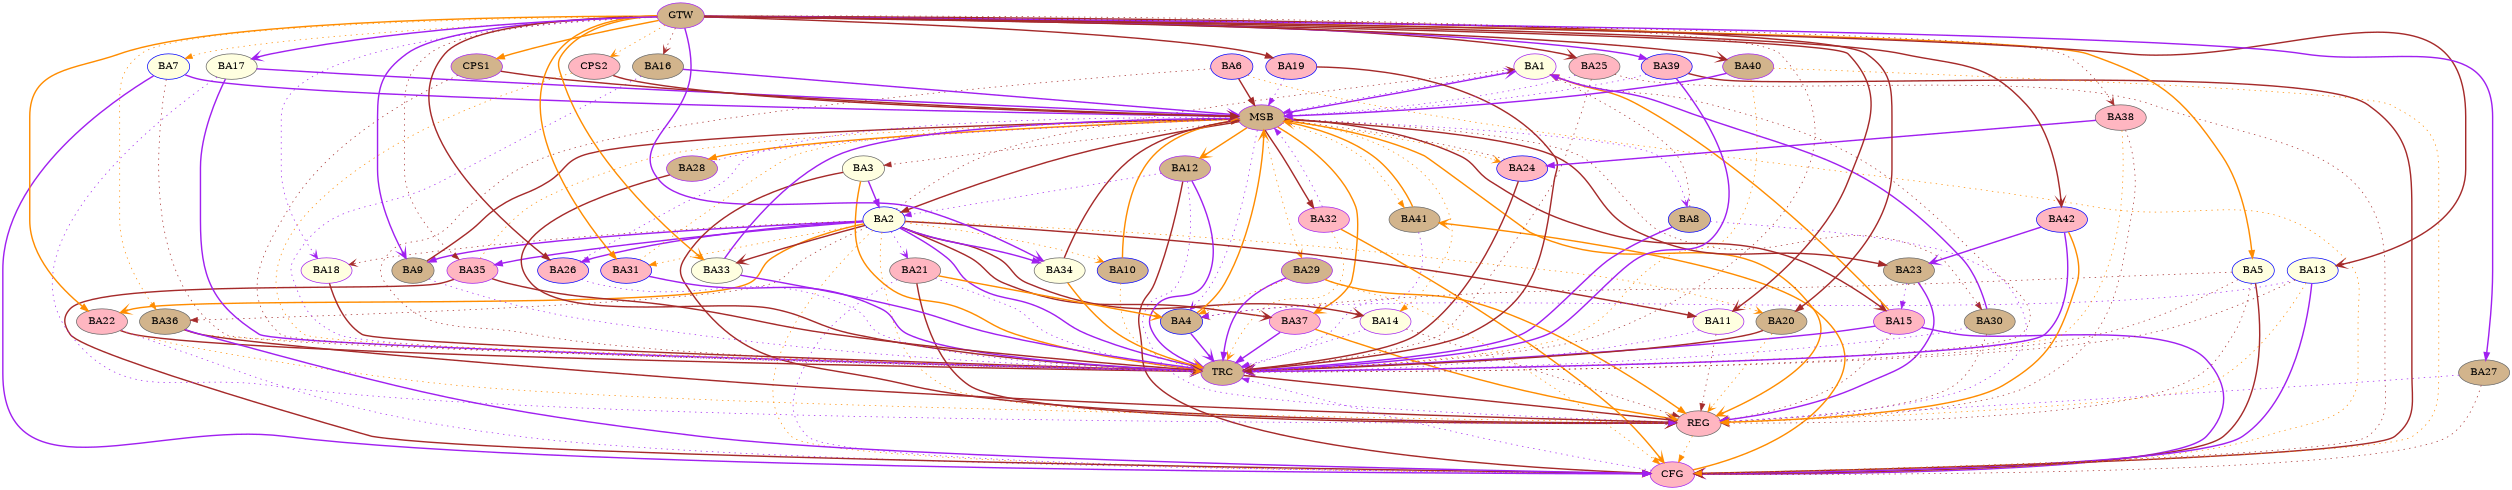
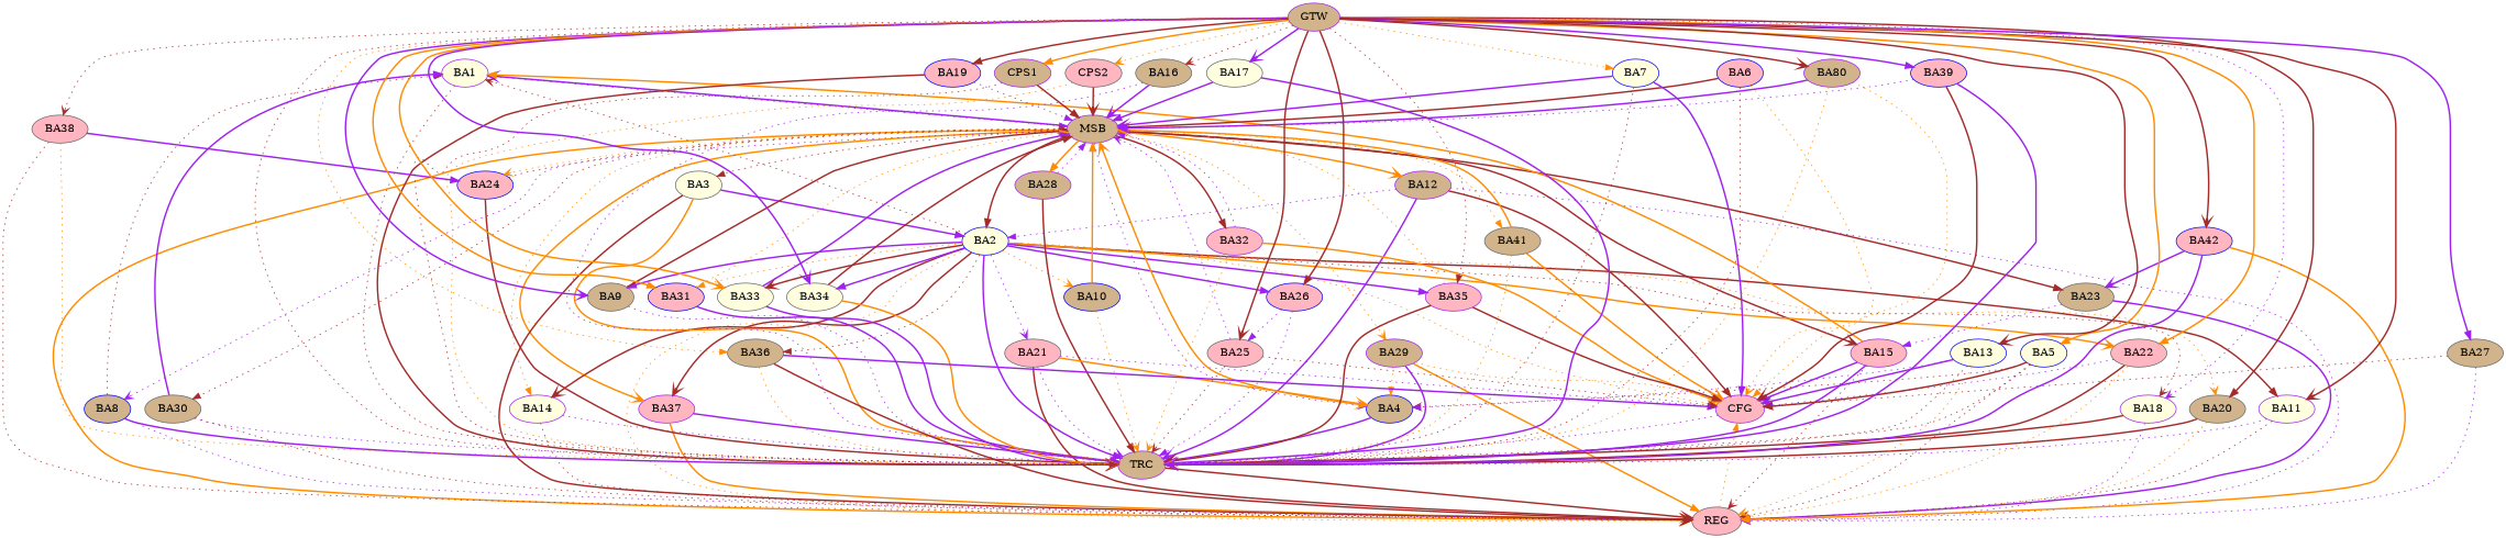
  strict digraph {
    node [color=gray40 fillcolor=tan style=filled]
    edge [arrowhead=normal color=purple style=bold]
    n1 [color=purple fillcolor=lightyellow label=BA1]
    n2 [color=purple label=MSB]
    n3 [color=purple label=TRC]
    n4 [color=blue fillcolor=lightyellow label=BA2]
    n5 [color=purple fillcolor=lightyellow label=BA14]
    n6 [color=purple fillcolor=lightpink label=BA37]
    n7 [fillcolor=lightpink label=REG]
    n8 [fillcolor=lightyellow label=BA3]
    n9 [color=blue label=BA4]
    n10 [color=blue label=BA8]
    n11 [color=purple label=BA12]
    n12 [color=purple fillcolor=lightpink label=BA15]
    n13 [label=BA23]
    n14 [color=blue fillcolor=lightpink label=BA24]
    n15 [color=purple label=BA28]
    n16 [color=purple label=BA29]
    n17 [label=BA30]
    n18 [color=purple fillcolor=lightpink label=BA32]
    n19 [label=BA41]
    n20 [label=BA9]
    n21 [color=blue label=BA10]
    n22 [color=purple fillcolor=lightyellow label=BA11]
    n23 [color=purple fillcolor=lightyellow label=BA18]
    n24 [label=BA20]
    n25 [fillcolor=lightpink label=BA21]
    n26 [fillcolor=lightpink label=BA22]
    n27 [color=blue fillcolor=lightpink label=BA26]
    n28 [color=blue fillcolor=lightpink label=BA31]
    n29 [fillcolor=lightyellow label=BA33]
    n30 [fillcolor=lightyellow label=BA34]
    n31 [color=purple fillcolor=lightpink label=BA35]
    n32 [label=BA36]
    n33 [color=purple fillcolor=lightpink label=CFG]
    n34 [color=blue fillcolor=lightpink label=BA6]
    n35 [color=blue fillcolor=lightyellow label=BA5]
    n36 [color=blue fillcolor=lightyellow label=BA7]
    n37 [color=blue fillcolor=lightyellow label=BA13]
    n38 [label=BA16]
    n39 [fillcolor=lightyellow label=BA17]
    n40 [color=blue fillcolor=lightpink label=BA19]
    n41 [fillcolor=lightpink label=BA25]
    n42 [label=BA27]
    n43 [fillcolor=lightpink label=BA38]
    n44 [color=blue fillcolor=lightpink label=BA39]
-   n45 [color=purple label=BA40]
+   n45 [color=purple label=BA80]
    n46 [color=blue fillcolor=lightpink label=BA42]
    n47 [color=purple label=CPS1]
    n48 [fillcolor=lightpink label=CPS2]
    n49 [color=purple label=GTW]
    n1 -> n2 [style=dotted]
    n1 -> n3 [arrowhead=vee color=brown style=dotted]
    n2 -> n1 [arrowhead=vee]
    n2 -> n4 [color=brown]
    n2 -> n5 [color=darkorange style=dotted]
    n2 -> n6 [arrowhead=vee color=darkorange]
    n2 -> n7 [arrowhead=vee color=darkorange]
    n2 -> n8 [color=brown style=dotted]
    n2 -> n9 [arrowhead=vee style=dotted]
    n2 -> n10 [arrowhead=vee style=dotted]
    n2 -> n11 [arrowhead=vee color=darkorange]
    n2 -> n12 [arrowhead=vee color=brown]
    n2 -> n13 [color=brown]
    n2 -> n14 [arrowhead=vee color=darkorange style=dotted]
    n2 -> n15 [color=darkorange]
    n2 -> n16 [arrowhead=vee color=darkorange style=dotted]
    n2 -> n17 [color=brown style=dotted]
    n2 -> n18 [color=brown]
    n2 -> n19 [color=darkorange style=dotted]
    n3 -> n7 [arrowhead=vee color=brown]
    n4 -> n1 [arrowhead=vee color=brown style=dotted]
    n4 -> n3
    n4 -> n5 [arrowhead=vee color=brown]
    n4 -> n6 [arrowhead=vee color=brown]
    n4 -> n7 [arrowhead=vee color=darkorange style=dotted]
    n4 -> n20
    n4 -> n21 [arrowhead=vee color=darkorange style=dotted]
    n4 -> n22 [color=brown]
    n4 -> n23 [arrowhead=vee color=brown style=dotted]
    n4 -> n24 [arrowhead=vee color=darkorange style=dotted]
    n4 -> n25 [arrowhead=vee style=dotted]
    n4 -> n26 [arrowhead=vee color=darkorange]
    n4 -> n27
    n4 -> n28 [color=darkorange style=dotted]
    n4 -> n29 [arrowhead=vee color=brown]
    n4 -> n30
    n4 -> n31
    n4 -> n32 [color=brown style=dotted]
    n4 -> n33 [arrowhead=vee color=darkorange style=dotted]
    n5 -> n3 [style=dotted]
    n5 -> n7 [color=brown style=dotted]
    n6 -> n3
    n6 -> n7 [arrowhead=vee color=darkorange]
    n7 -> n33 [color=darkorange style=dotted]
    n8 -> n3 [color=darkorange]
    n8 -> n4
    n8 -> n7 [arrowhead=vee color=brown]
    n9 -> n2 [arrowhead=vee color=darkorange]
    n9 -> n3 [arrowhead=vee]
    n10 -> n1 [color=brown style=dotted]
    n10 -> n3 [arrowhead=vee]
    n10 -> n7 [arrowhead=vee style=dotted]
    n11 -> n3 [arrowhead=vee]
    n11 -> n4 [style=dotted]
    n11 -> n7 [arrowhead=vee style=dotted]
    n11 -> n33 [color=brown]
    n12 -> n1 [color=darkorange]
    n12 -> n3 [arrowhead=vee]
    n12 -> n7 [arrowhead=vee color=brown style=dotted]
    n12 -> n33
    n13 -> n7
    n13 -> n12 [style=dotted]
    n14 -> n2 [arrowhead=vee color=brown style=dotted]
    n14 -> n3 [color=brown]
    n15 -> n2 [style=dotted]
    n15 -> n3 [color=brown]
    n16 -> n3
    n16 -> n7 [color=darkorange]
    n16 -> n9 [color=darkorange style=dotted]
    n16 -> n33 [color=darkorange style=dotted]
    n17 -> n1
    n17 -> n3 [arrowhead=vee style=dotted]
    n17 -> n7 [arrowhead=vee color=brown style=dotted]
    n18 -> n2 [style=dotted]
    n18 -> n3 [arrowhead=vee color=darkorange style=dotted]
    n18 -> n33 [arrowhead=vee color=darkorange]
    n19 -> n2 [arrowhead=vee color=darkorange]
-   n19 -> n3 [style=dotted]
-   n33 -> n19 [arrowhead=vee color=darkorange]
+   n19 -> n3 [color=darkorange style=dotted]
+   n19 -> n33 [arrowhead=vee color=darkorange]
    n20 -> n2 [color=brown]
    n20 -> n3 [style=dotted]
    n21 -> n2 [color=darkorange]
    n21 -> n3 [arrowhead=vee color=darkorange style=dotted]
    n22 -> n3 [arrowhead=vee style=dotted]
    n22 -> n7 [color=brown style=dotted]
    n23 -> n3 [color=brown]
-   n39 -> n7 [style=dotted]
+   n23 -> n7 [style=dotted]
    n24 -> n3 [arrowhead=vee color=brown]
    n24 -> n7 [arrowhead=vee color=darkorange style=dotted]
    n25 -> n3 [arrowhead=vee style=dotted]
    n25 -> n7 [arrowhead=vee color=brown]
    n25 -> n9 [arrowhead=vee color=darkorange]
    n25 -> n33 [style=dotted]
    n26 -> n3 [arrowhead=vee color=brown]
    n26 -> n7 [color=darkorange style=dotted]
    n26 -> n33 [style=dotted]
-   n27 -> n2 [style=dotted]
+   n27 -> n41 [style=dotted]
    n27 -> n3 [style=dotted]
    n28 -> n2 [color=darkorange style=dotted]
    n28 -> n3
    n29 -> n2
    n29 -> n3 [arrowhead=vee]
    n30 -> n2 [color=brown]
    n30 -> n3 [arrowhead=vee color=darkorange]
    n31 -> n2 [color=darkorange style=dotted]
    n31 -> n3 [arrowhead=vee color=brown]
    n31 -> n33 [color=brown]
    n32 -> n3 [color=darkorange style=dotted]
    n32 -> n7 [color=brown]
    n32 -> n33
    n33 -> n3 [style=dotted]
    n34 -> n2 [color=brown]
    n34 -> n3 [color=brown style=dotted]
    n34 -> n33 [arrowhead=vee color=darkorange style=dotted]
    n35 -> n3 [arrowhead=vee color=brown style=dotted]
    n35 -> n7 [arrowhead=vee color=brown style=dotted]
    n35 -> n9 [arrowhead=vee color=brown style=dotted]
    n35 -> n33 [color=brown]
    n36 -> n2 [arrowhead=vee]
    n36 -> n3 [color=brown style=dotted]
    n36 -> n33
    n37 -> n3 [color=brown style=dotted]
    n37 -> n7 [arrowhead=vee color=darkorange style=dotted]
    n37 -> n9 [style=dotted]
    n37 -> n33 [arrowhead=vee]
    n38 -> n2 [arrowhead=vee]
    n38 -> n3 [arrowhead=vee style=dotted]
    n39 -> n2
    n39 -> n3 [arrowhead=vee]
    n40 -> n2 [style=dotted]
    n40 -> n3 [arrowhead=vee color=brown]
    n41 -> n2 [arrowhead=vee style=dotted]
    n41 -> n3 [arrowhead=vee color=brown style=dotted]
    n41 -> n33 [arrowhead=vee color=brown style=dotted]
    n42 -> n7 [arrowhead=vee style=dotted]
    n42 -> n33 [arrowhead=vee color=brown style=dotted]
    n43 -> n3 [color=darkorange style=dotted]
    n43 -> n7 [arrowhead=vee color=brown style=dotted]
    n43 -> n14
    n44 -> n2 [style=dotted]
    n44 -> n3 [arrowhead=vee]
    n44 -> n33 [arrowhead=vee color=brown]
    n45 -> n2 [arrowhead=vee]
    n45 -> n3 [arrowhead=vee color=darkorange style=dotted]
    n45 -> n33 [color=darkorange style=dotted]
    n46 -> n3
    n46 -> n7 [color=darkorange]
    n46 -> n13 [arrowhead=vee]
    n47 -> n2 [color=brown]
    n47 -> n3 [color=brown style=dotted]
    n48 -> n2 [arrowhead=vee color=brown]
    n48 -> n3 [arrowhead=vee color=darkorange style=dotted]
    n49 -> n3 [color=brown style=dotted]
    n49 -> n20 [arrowhead=vee]
    n49 -> n22 [arrowhead=vee color=brown]
    n49 -> n23 [arrowhead=vee style=dotted]
    n49 -> n24 [color=brown]
    n49 -> n26 [color=darkorange]
    n49 -> n27 [color=brown]
    n49 -> n28 [color=darkorange]
    n49 -> n29 [arrowhead=vee color=darkorange]
    n49 -> n30 [arrowhead=vee]
    n49 -> n31 [color=brown style=dotted]
    n49 -> n32 [color=darkorange style=dotted]
    n49 -> n35 [color=darkorange]
    n49 -> n36 [color=darkorange style=dotted]
    n49 -> n37 [arrowhead=vee color=brown]
    n49 -> n38 [arrowhead=vee color=brown style=dotted]
    n49 -> n39 [arrowhead=vee]
    n49 -> n40 [color=brown]
    n49 -> n41 [arrowhead=vee color=brown]
    n49 -> n42
    n49 -> n43 [arrowhead=vee color=brown style=dotted]
    n49 -> n44
    n49 -> n45 [arrowhead=vee color=brown]
    n49 -> n46 [arrowhead=vee color=brown]
    n49 -> n47 [color=darkorange]
    n49 -> n48 [arrowhead=vee color=darkorange style=dotted]
  }
